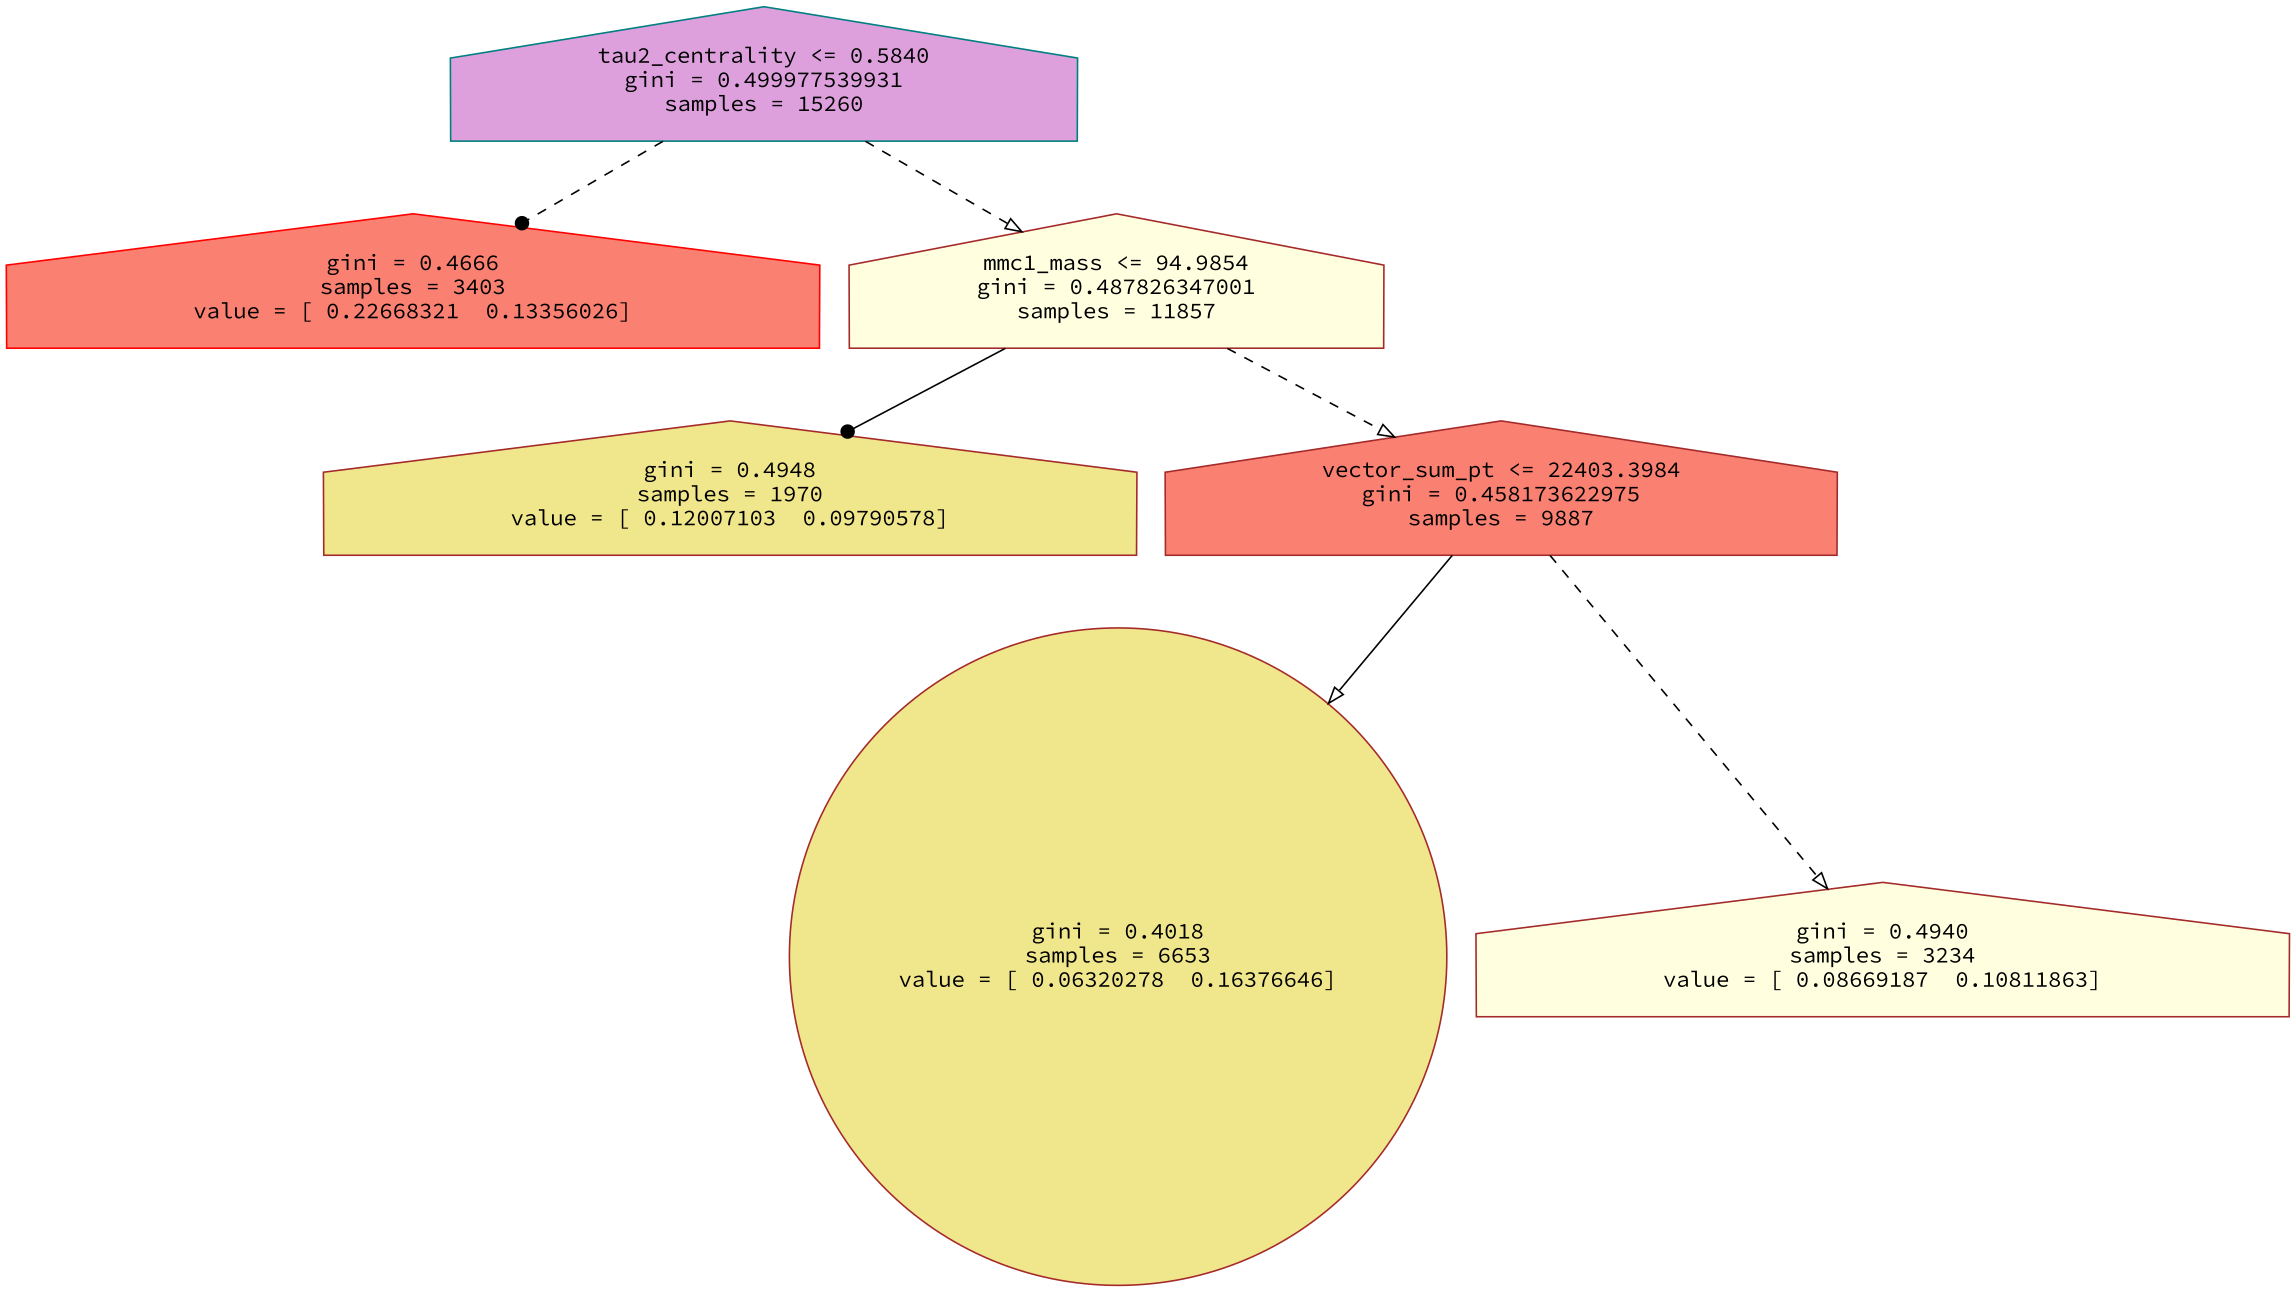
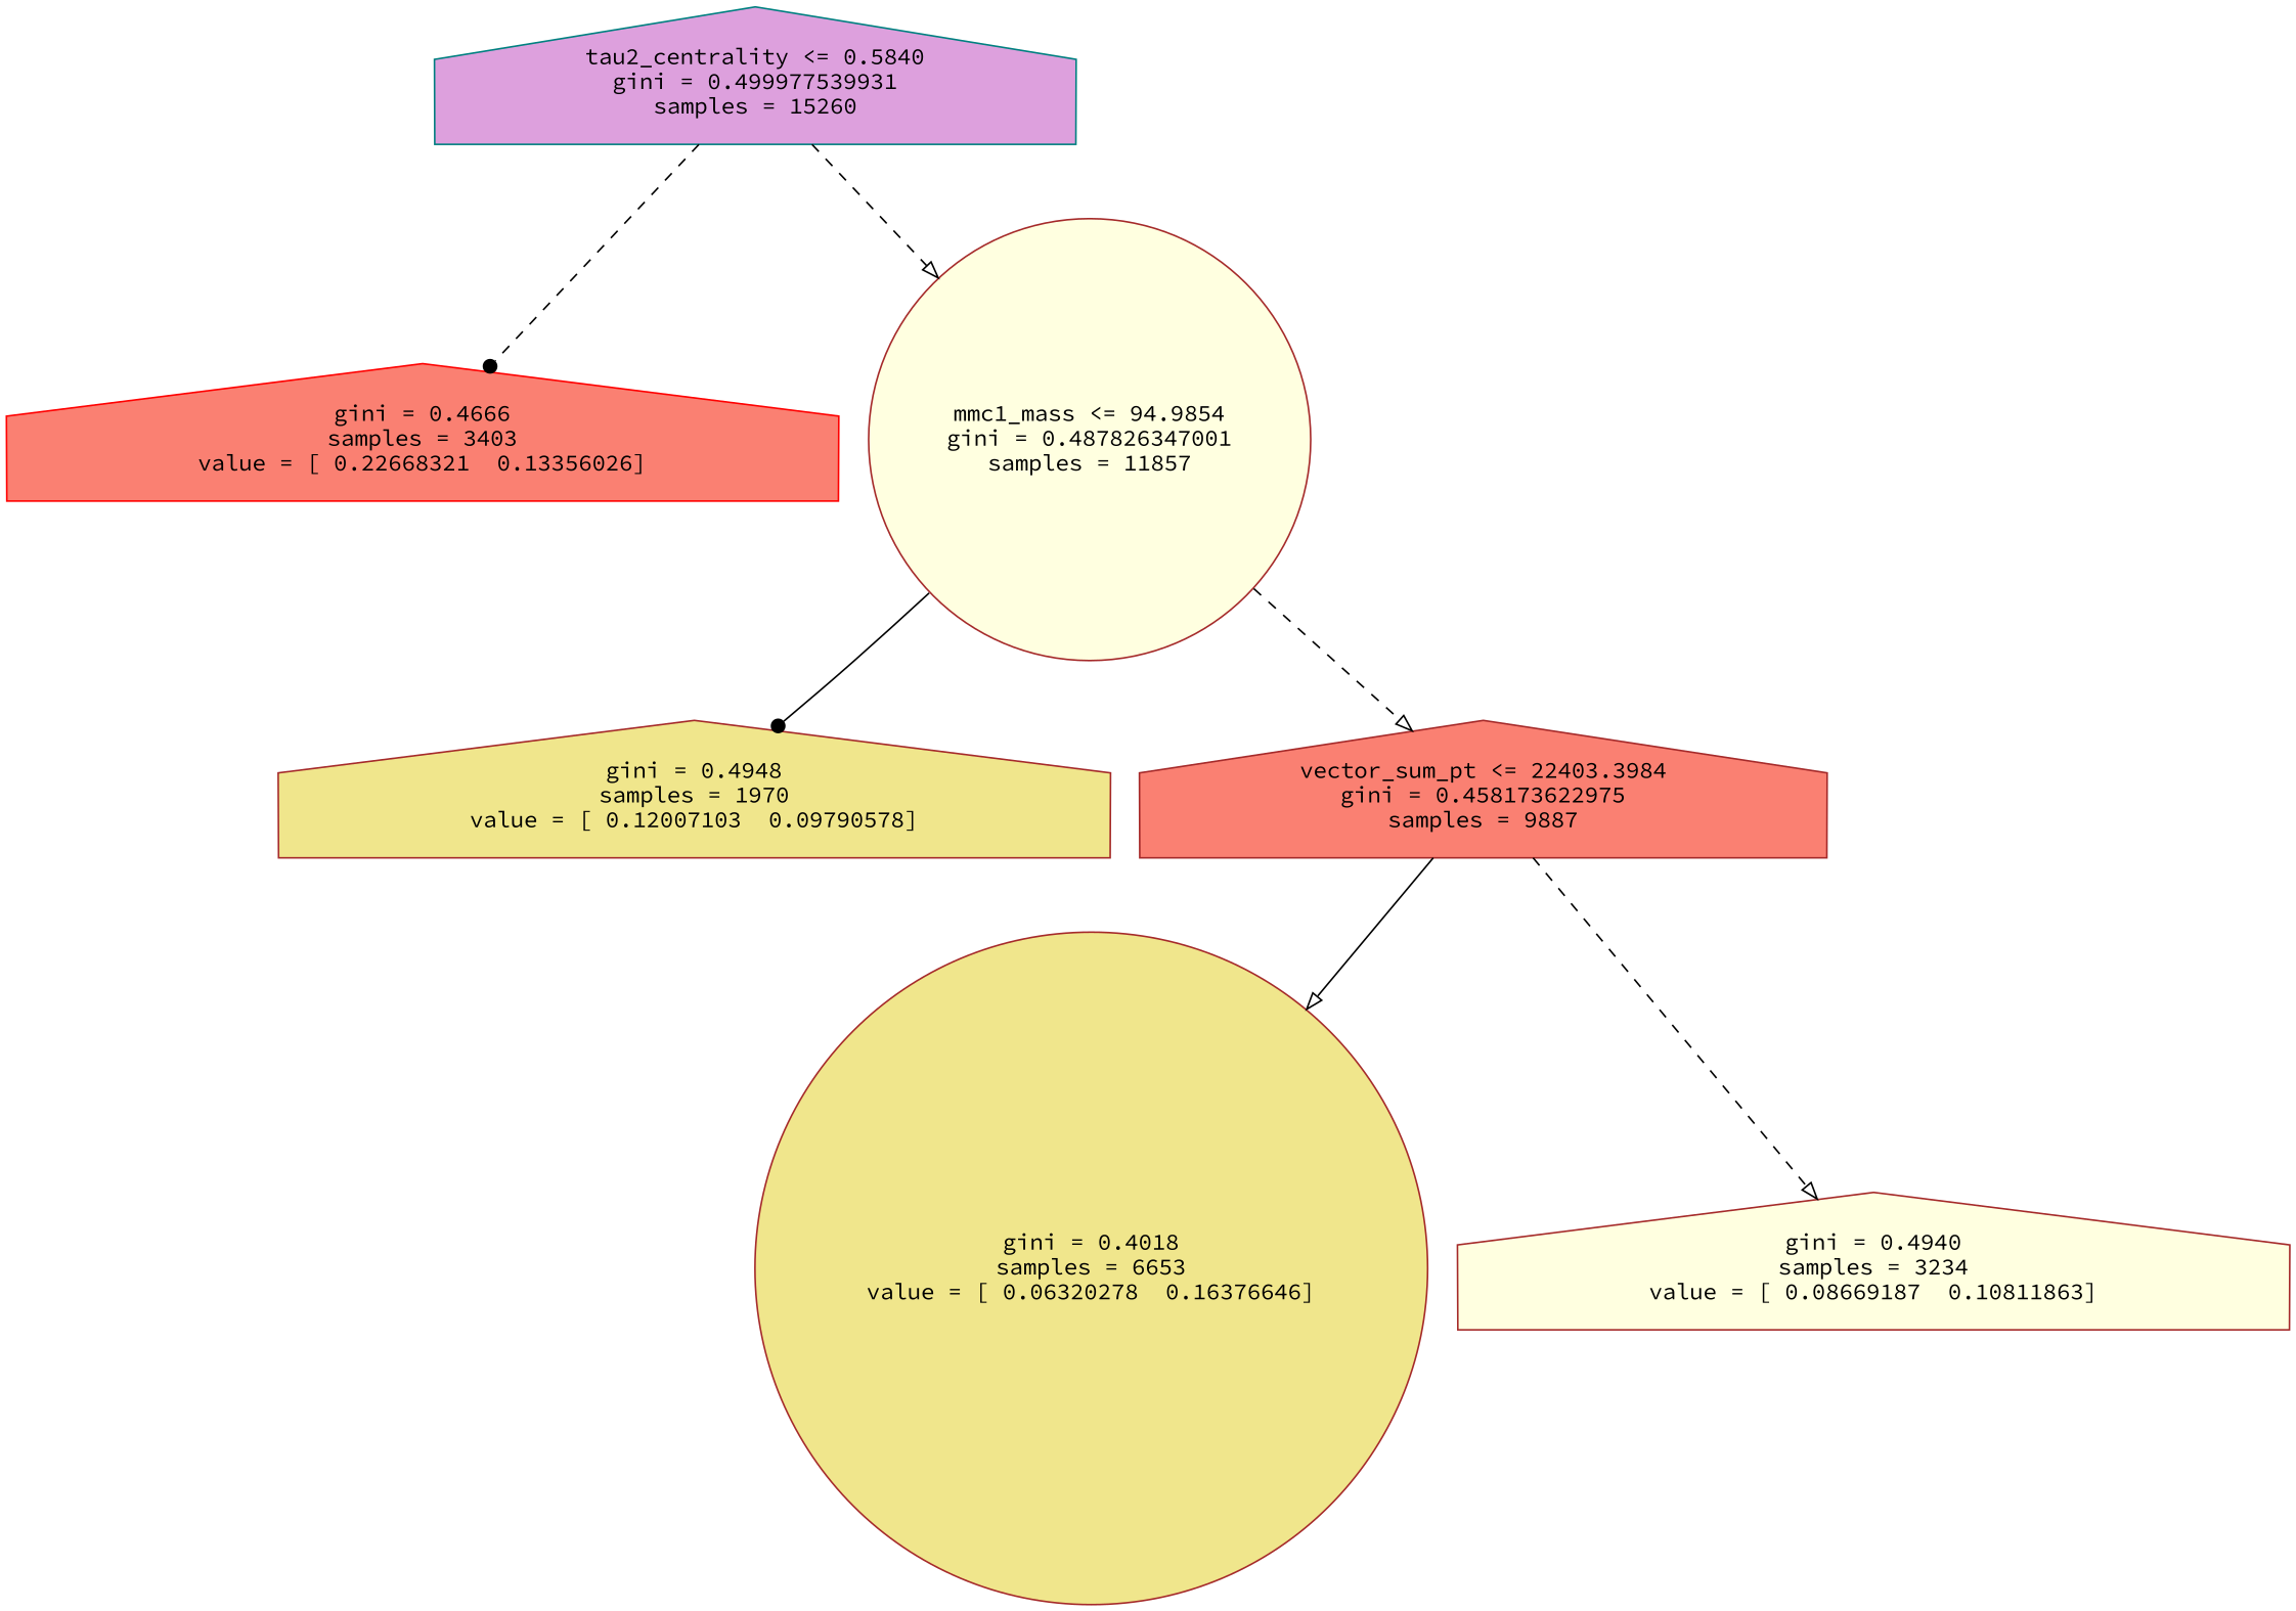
  digraph {
    fontname="Source Code Pro"
    node [shape=house style=filled fillcolor=salmon color=brown fontname="Source Code Pro"]
    edge [style=dashed arrowhead=onormal fontname="Source Code Pro"]
    n1 [label="tau2_centrality <= 0.5840\ngini = 0.499977539931\nsamples = 15260" fillcolor=plum color=teal]
    n2 [label="gini = 0.4666\nsamples = 3403\nvalue = [ 0.22668321  0.13356026]" color=red]
-   n3 [label="mmc1_mass <= 94.9854\ngini = 0.487826347001\nsamples = 11857" fillcolor=lightyellow]
+   n3 [label="mmc1_mass <= 94.9854\ngini = 0.487826347001\nsamples = 11857" shape=circle fillcolor=lightyellow]
    n4 [label="gini = 0.4948\nsamples = 1970\nvalue = [ 0.12007103  0.09790578]" fillcolor=khaki]
    n5 [label="vector_sum_pt <= 22403.3984\ngini = 0.458173622975\nsamples = 9887"]
    n6 [label="gini = 0.4018\nsamples = 6653\nvalue = [ 0.06320278  0.16376646]" shape=circle fillcolor=khaki]
    n7 [label="gini = 0.4940\nsamples = 3234\nvalue = [ 0.08669187  0.10811863]" fillcolor=lightyellow]
    n1 -> n2 [arrowhead=dot]
    n1 -> n3
    n3 -> n4 [style=solid arrowhead=dot]
    n3 -> n5
    n5 -> n6 [style=solid]
    n5 -> n7
  }
